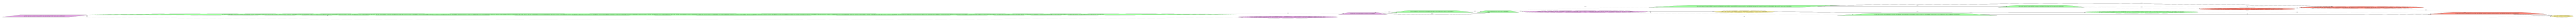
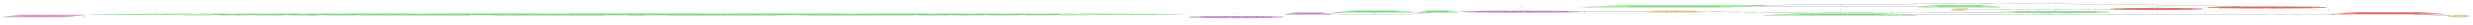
  digraph {
    rankdir=LR
    fontname="Open Sans"
    node [style=filled fillcolor=palegreen shape=ellipse fontname="Open Sans"]
    edge [style=dotted fontname="Open Sans"]
    n1 [label="'push edi', 'push esi', 'push ebx', 'sub esp, 0x40', 'mov ebx, dword [esp+0x50]', 'test ebx, ebx', 'je 0x804ad2e', " fillcolor=plum shape=parallelogram]
    n2 [label="'mov esi, dword [0x806a864]', 'sub esp, 0x4', 'push 0x5', 'push 0x805e700', 'push 0x0', 'call 0x8049cb0', 'add esp, 0x8', 'push esi', 'push esi', 'push esi', 'push esi', 'push eax', 'push 0x1', 'call 0x8049fd0', 'mov esi, dword [0x80683c4]', 'add esp, 0x1c', 'push 0x5', 'push 0x805e7a8', 'push 0x0', 'call 0x8049cb0', 'add esp, 0x8', 'push esi', 'push eax', 'call 0x8049e60', 'mov esi, dword [0x80683c4]', 'add esp, 0xc', 'push 0x5', 'push 0x805e97c', 'push 0x0', 'call 0x8049cb0', 'add esp, 0x8', 'push esi', 'push eax', 'call 0x8049e60', 'mov esi, dword [0x80683c4]', 'add esp, 0xc', 'push 0x5', 'push 0x805e9c8', 'push 0x0', 'call 0x8049cb0', 'add esp, 0x8', 'push esi', 'push eax', 'call 0x8049e60', 'mov esi, dword [0x80683c4]', 'add esp, 0xc', 'push 0x5', 'push 0x805ebd8', 'push 0x0', 'call 0x8049cb0', 'add esp, 0x8', 'push esi', 'push eax', 'call 0x8049e60', 'mov esi, dword [0x80683c4]', 'add esp, 0xc', 'push 0x5', 'push 0x805ed6c', 'push 0x0', 'call 0x8049cb0', 'add esp, 0x8', 'push esi', 'push eax', 'call 0x8049e60', 'mov esi, dword [0x80683c4]', 'add esp, 0xc', 'push 0x5', 'push 0x805ef64', 'push 0x0', 'call 0x8049cb0', 'add esp, 0x8', 'push esi', 'push eax', 'call 0x8049e60', 'mov esi, dword [0x80683c4]', 'add esp, 0xc', 'push 0x5', 'push 0x805f0c0', 'push 0x0', 'call 0x8049cb0', 'add esp, 0x8', 'push esi', 'push eax', 'call 0x8049e60', 'mov esi, dword [0x80683c4]', 'add esp, 0xc', 'push 0x5', 'push 0x805f0f0', 'push 0x0', 'call 0x8049cb0', 'add esp, 0x8', 'push esi', 'push eax', 'call 0x8049e60', 'mov esi, dword [0x80683c4]', 'add esp, 0xc', 'push 0x5', 'push 0x805f12c', 'push 0x0', 'call 0x8049cb0', 'add esp, 0x8', 'push esi', 'push eax', 'call 0x8049e60', 'mov esi, dword [0x80683c4]', 'add esp, 0xc', 'push 0x5', 'push 0x805f20c', 'push 0x0', 'call 0x8049cb0', 'add esp, 0x8', 'push esi', 'push eax', 'call 0x8049e60', 'mov dword [esp+0x18], 0x805f7e6', 'mov dword [esp+0x1c], 0x805f7e8', 'mov dword [esp+0x20], 0x805f860', 'mov dword [esp+0x24], 0x805f7f8', 'mov dword [esp+0x28], 0x805f80e', 'mov dword [esp+0x2c], 0x805f818', 'mov dword [esp+0x30], 0x805f827', 'mov dword [esp+0x34], 0x805f818', 'mov dword [esp+0x38], 0x805f831', 'mov dword [esp+0x3c], 0x805f818', 'mov dword [esp+0x40], 0x805f83b', 'mov dword [esp+0x44], 0x805f818', 'mov dword [esp+0x48], 0x0', 'mov dword [esp+0x4c], 0x0', 'add esp, 0x10', 'lea eax, [esp+0x8]', "]
    n3 [label="'mov esi, dword [0x806a864]', 'sub esp, 0x4', 'push 0x5', 'push 0x805e6d8', 'push 0x0', 'call 0x8049cb0', 'push esi', 'push eax', 'push 0x1', 'push dword [0x80683a8]', 'call 0x804a140', 'add esp, 0x20', " fillcolor=plum]
    n4 [label="'add eax, 0x8', 'mov edi, dword [eax]', 'test edi, edi', 'je 0x804af34', " fillcolor=plum shape=trapezium]
    n5 [label="'sub esp, 0xc', 'push ebx', 'call 0x8049e50', " fillcolor=khaki]
    n6 [label="'mov esi, dword [eax+0x4]', 'test esi, esi', 'je 0x804b04b', " shape=trapezium]
    n7 [label="'mov esi, 0x805f7de', 'mov ecx, 0x8', 'rep cmpsb byte [esi], [edi]', 'seta dl', 'sbb dl, 0x0', 'test dl, dl', 'jne 0x804af15', " shape=trapezium]
    n8 [label="'sub esp, 0x4', 'push 0x5', 'push 0x805f845', 'push 0x0', 'call 0x8049cb0', 'push 0x805f2ec', 'push 0x805f85c', 'push eax', 'push 0x1', 'call 0x8049fd0', 'add esp, 0x18', 'push 0x0', 'push 0x5', 'call 0x804a040', 'add esp, 0x10', 'test eax, eax', 'je 0x804b016', " fillcolor=plum]
    n9 [label="'sub esp, 0x4', 'push 0x5', 'push 0x805f845', 'push 0x0', 'call 0x8049cb0', 'push 0x805f2ec', 'push 0x805f85c', 'push eax', 'push 0x1', 'call 0x8049fd0', 'add esp, 0x18', 'push 0x0', 'push 0x5', 'call 0x804a040', 'add esp, 0x10', 'test eax, eax', 'je 0x804af8c', " shape=parallelogram]
    n10 [label="'sub esp, 0x4', 'push 0x5', 'push 0x805f86e', 'push 0x0', 'call 0x8049cb0', 'push 0x805f7de', 'push 0x805f2ec', 'push eax', 'push 0x1', 'call 0x8049fd0', 'add esp, 0x20', 'mov esi, 0x805f7de', 'mov edi, 0x805f802', 'jmp 0x804afc5', " shape=trapezium]
    n11 [label="'sub esp, 0x4', 'push 0x3', 'push 0x805f86a', 'push eax', 'call 0x804a190', 'add esp, 0x10', 'test eax, eax', 'jne 0x804afe8', " fillcolor=khaki]
    n12 [label="'sub esp, 0x4', 'push 0x5', 'push 0x805f86e', 'push 0x0', 'call 0x8049cb0', 'push 0x805f7de', 'push 0x805f2ec', 'push eax', 'push 0x1', 'call 0x8049fd0', 'add esp, 0x20', 'cmp esi, 0x805f7de', 'mov edi, 0x805f802', 'mov eax, 0x8060607', 'cmovne edi, eax', " fillcolor=salmon]
    n13 [label="'sub esp, 0x4', 'push 0x3', 'push 0x805f86a', 'push eax', 'call 0x804a190', 'add esp, 0x10', 'test eax, eax', 'jne 0x804afed', " shape=trapezium]
    n14 [label="'sub esp, 0x4', 'push 0x5', 'push 0x805f35c', 'push 0x0', 'call 0x8049cb0', 'push edi', 'push esi', 'push eax', 'push 0x1', 'call 0x8049fd0', 'add esp, 0x20', 'jmp 0x804ad25', " fillcolor=salmon shape=trapezium]
+   n15 [label="'mov esi, 0x805f7de', " fillcolor=khaki shape=parallelogram]
    n16 [label="'sub esp, 0x4', 'push 0x5', 'push 0x805f86e', 'push 0x0', 'call 0x8049cb0', 'push 0x805f7de', 'push 0x805f2ec', 'push eax', 'push 0x1', 'call 0x8049fd0', 'add esp, 0x20', 'mov esi, 0x805f7de', 'mov edi, 0x805f802', 'jmp 0x804afc5', "]
    n17 [label="'mov edi, dword [0x80683c4]', 'sub esp, 0x4', 'push 0x5', 'push 0x805f314', 'push 0x0', 'call 0x8049cb0', 'add esp, 0x8', 'push edi', 'push eax', 'call 0x8049e60', 'add esp, 0x10', 'jmp 0x804af8c', " fillcolor=salmon]
    n1 -> n2 [label=CFG]
    n1 -> n3 [label=CFG]
    n2 -> n4 [label=CFG]
    n3 -> n5 [label=CFG]
    n4 -> n6 [label=CFG style=bold]
    n4 -> n7 [label=CFG]
    n6 -> n8 [label=CFG]
    n6 -> n9 [label=CFG]
    n7 -> n4 [label=CFG]
    n7 -> n6 [label=CFG]
    n8 -> n10 [label=CFG]
    n8 -> n11 [label=CFG style=bold]
    n9 -> n12 [label=CFG style=bold]
    n9 -> n13 [label=CFG style=bold]
    n10 -> n14 [label=CFG style=bold]
+   n11 -> n15 [label=CFG]
    n11 -> n16 [label=CFG style=bold]
    n12 -> n14 [label=CFG]
    n13 -> n12 [label=CFG]
    n13 -> n17 [label=CFG]
    n14 -> n5 [label=CFG style=bold]
+   n15 -> n17 [label=CFG style=bold]
    n16 -> n14 [label=CFG]
    n17 -> n12 [label=CFG]
  }
